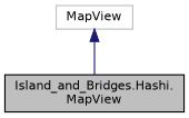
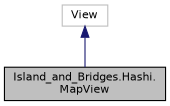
  digraph {
    node [fontname=Helvetica fontsize=10 shape=record style=filled]
    n1 [color=black fillcolor=grey75 fontcolor=black height=0.2 label="Island_and_Bridges.Hashi.\lMapView" width=0.4]
-   n2 [color=grey75 fillcolor=white height=0.2 label=MapView width=0.4]
+   n2 [color=grey75 fillcolor=white height=0.2 label=View width=0.4]
    n2 -> n1 [color=midnightblue dir=back fontname=Helvetica fontsize=10 labelfontname=Helvetica labelfontsize=10 style=solid]
  }
